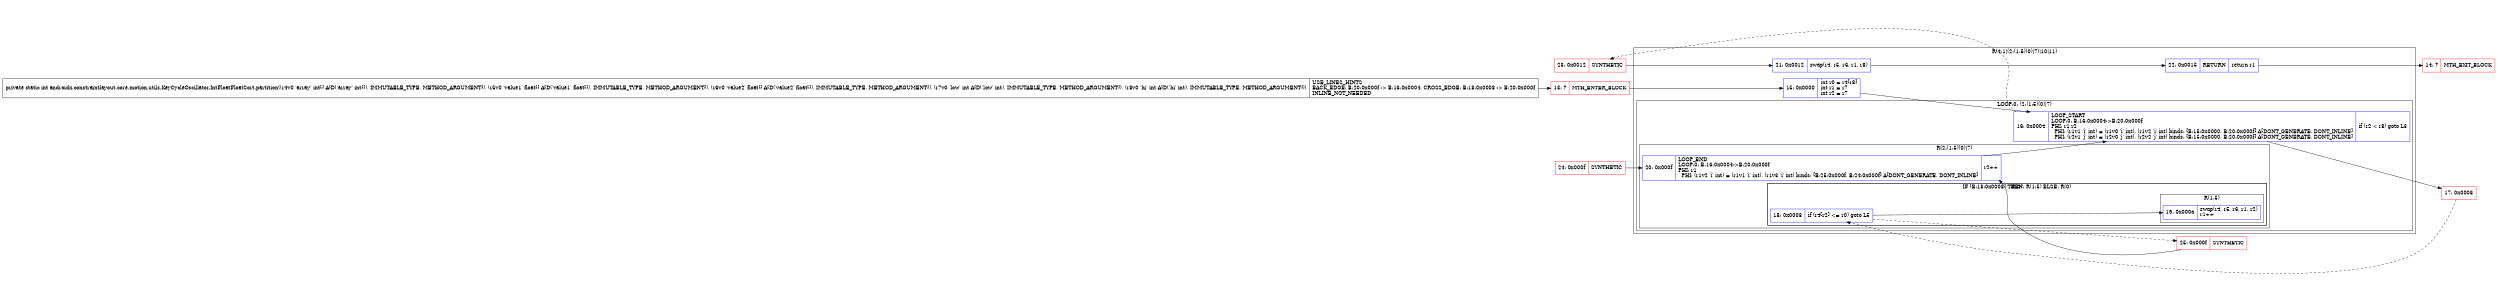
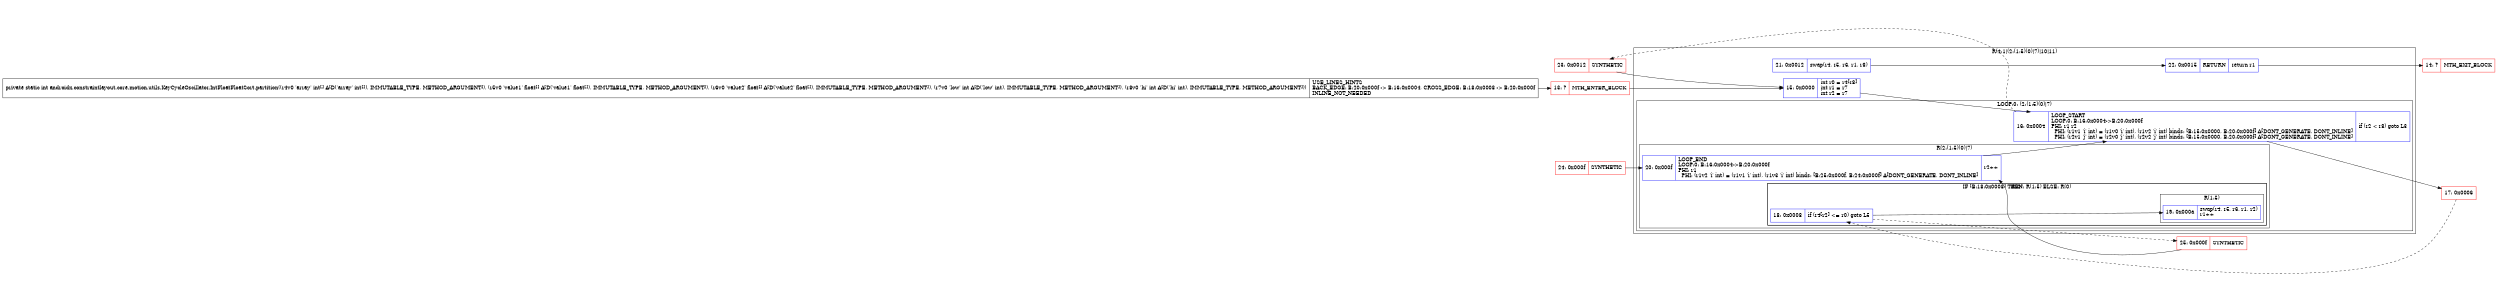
  digraph {
    rankdir=LR
    node [color=blue shape=record]
    n1 [label="{19\:\ 0x000a|swap(r4, r5, r6, r1, r2)\lr1++\l}"]
    n2 [label="{18\:\ 0x0008|if (r4[r2] \<= r0) goto L5\l}"]
    n3 [label="{20\:\ 0x000f|LOOP_END\lLOOP:0: B:16:0x0004\-\>B:20:0x000f\lPHI: r1 \l  PHI: (r1v2 'i' int) = (r1v1 'i' int), (r1v3 'i' int) binds: [B:25:0x000f, B:24:0x000f] A[DONT_GENERATE, DONT_INLINE]\l|r2++\l}"]
    n4 [label="{16\:\ 0x0004|LOOP_START\lLOOP:0: B:16:0x0004\-\>B:20:0x000f\lPHI: r1 r2 \l  PHI: (r1v1 'i' int) = (r1v0 'i' int), (r1v2 'i' int) binds: [B:15:0x0000, B:20:0x000f] A[DONT_GENERATE, DONT_INLINE]\l  PHI: (r2v1 'j' int) = (r2v0 'j' int), (r2v2 'j' int) binds: [B:15:0x0000, B:20:0x000f] A[DONT_GENERATE, DONT_INLINE]\l|if (r2 \< r8) goto L3\l}"]
    n5 [label="{15\:\ 0x0000|int r0 = r4[r8]\lint r1 = r7\lint r2 = r7\l}"]
    n6 [label="{21\:\ 0x0012|swap(r4, r5, r6, r1, r8)\l}"]
    n7 [label="{22\:\ 0x0015|RETURN\l|return r1\l}"]
    n8 [color=red label="{25\:\ 0x000f|SYNTHETIC\l}"]
    n9 [color=red label="{17\:\ 0x0006}"]
    n10 [color=red label="{23\:\ 0x0012|SYNTHETIC\l}"]
    n11 [color=red label="{14\:\ ?|MTH_EXIT_BLOCK\l}"]
    n12 [color=red label="{24\:\ 0x000f|SYNTHETIC\l}"]
    n13 [color=red label="{13\:\ ?|MTH_ENTER_BLOCK\l}"]
    n14 [label="{private static int androidx.constraintlayout.core.motion.utils.KeyCycleOscillator.IntFloatFloatSort.partition((r4v0 'array' int[] A[D('array' int[]), IMMUTABLE_TYPE, METHOD_ARGUMENT]), (r5v0 'value1' float[] A[D('value1' float[]), IMMUTABLE_TYPE, METHOD_ARGUMENT]), (r6v0 'value2' float[] A[D('value2' float[]), IMMUTABLE_TYPE, METHOD_ARGUMENT]), (r7v0 'low' int A[D('low' int), IMMUTABLE_TYPE, METHOD_ARGUMENT]), (r8v0 'hi' int A[D('hi' int), IMMUTABLE_TYPE, METHOD_ARGUMENT]))  | USE_LINES_HINTS\lBACK_EDGE: B:20:0x000f \-\> B:16:0x0004, CROSS_EDGE: B:18:0x0008 \-\> B:20:0x000f\lINLINE_NOT_NEEDED\l}" color=""]
    subgraph cluster_1 {
      label="R(4:1|(2:(1:5)(0)|7)|10|11)"
      n5
      n6
      n7
      subgraph cluster_2 {
        label="LOOP:0: (2:(1:5)(0)|7)"
        n4
        subgraph cluster_3 {
          label="R(2:(1:5)(0)|7)"
          n3
          subgraph cluster_4 {
            label="IF [B:18:0x0008] THEN: R(1:5) ELSE: R(0)"
            n2
            subgraph cluster_5 {
              label="R(1:5)"
              n1
            }
            subgraph cluster_6 {
              label="R(0)"
            }
          }
        }
      }
    }
    n2 -> n1
    n2 -> n8 [style=dashed]
    n3 -> n4
    n4 -> n9
    n4 -> n10 [style=dashed]
    n5 -> n4
    n6 -> n7
    n7 -> n11
    n8 -> n3
    n9 -> n2 [style=dashed]
-   n10 -> n6
+   n10 -> n5
    n12 -> n3
    n13 -> n5
    n14 -> n13
  }
